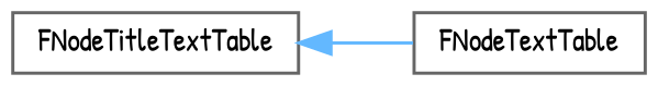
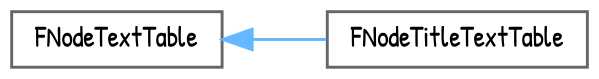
  digraph {
    rankdir=LR
    fontname="Patrick Hand"
    node [color=grey40 fillcolor=white fontname="Patrick Hand" fontsize=10 shape=box style=filled]
    n1 [height=0.2 label=FNodeTitleTextTable width=0.4]
    n2 [height=0.2 label=FNodeTextTable width=0.4]
-   n1 -> n2 [color=steelblue1 dir=back fontname="Patrick Hand" fontsize=10 labelfontname=Helvetica labelfontsize=10 style=solid]
+   n2 -> n1 [color=steelblue1 dir=back fontname="Patrick Hand" fontsize=10 labelfontname=Helvetica labelfontsize=10 style=solid]
  }
